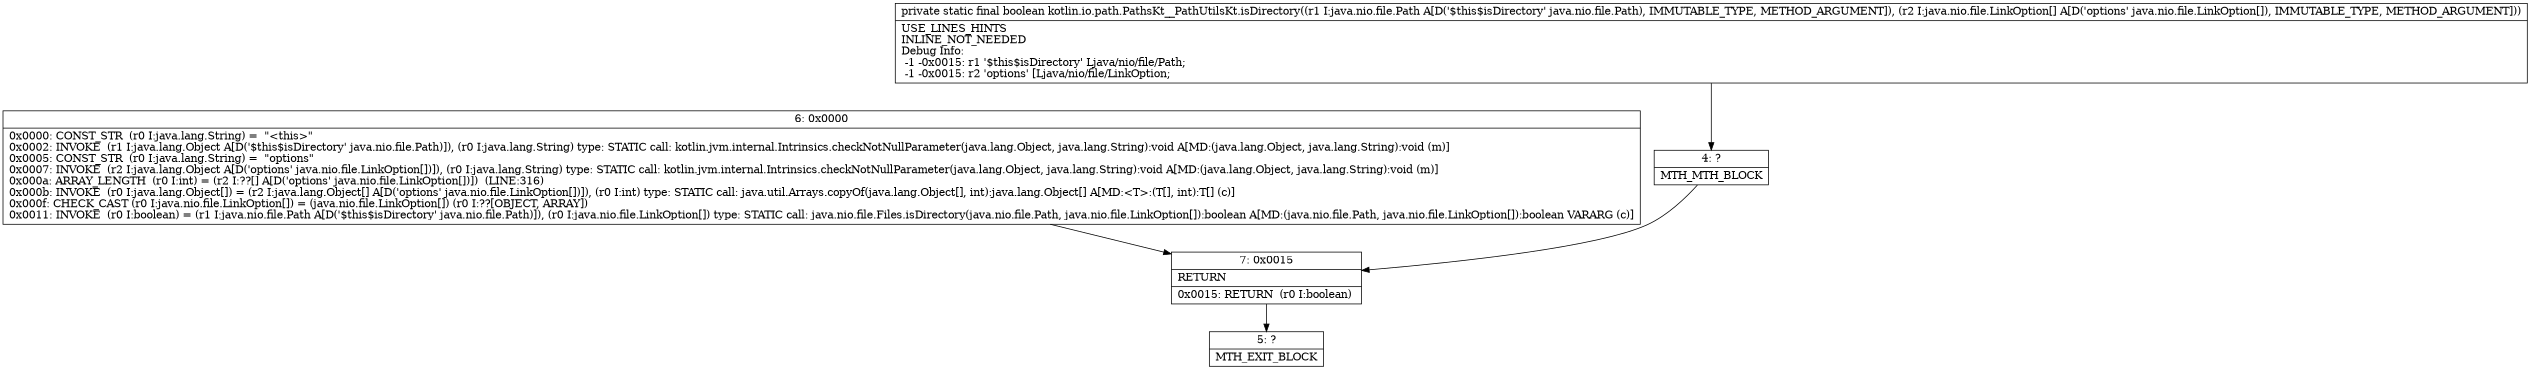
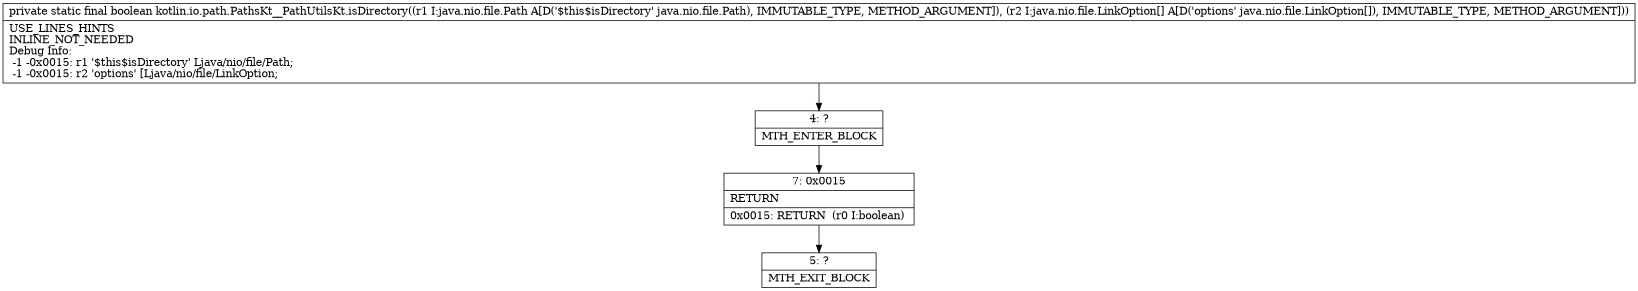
  digraph {
    node [shape=record]
-   n1 [label="{4\:\ ?|MTH_MTH_BLOCK\l}"]
+   n1 [label="{4\:\ ?|MTH_ENTER_BLOCK\l}"]
    n2 [label="{7\:\ 0x0015|RETURN\l|0x0015: RETURN  (r0 I:boolean) \l}"]
-   n3 [label="{6\:\ 0x0000|0x0000: CONST_STR  (r0 I:java.lang.String) =  \"\<this\>\" \l0x0002: INVOKE  (r1 I:java.lang.Object A[D('$this$isDirectory' java.nio.file.Path)]), (r0 I:java.lang.String) type: STATIC call: kotlin.jvm.internal.Intrinsics.checkNotNullParameter(java.lang.Object, java.lang.String):void A[MD:(java.lang.Object, java.lang.String):void (m)]\l0x0005: CONST_STR  (r0 I:java.lang.String) =  \"options\" \l0x0007: INVOKE  (r2 I:java.lang.Object A[D('options' java.nio.file.LinkOption[])]), (r0 I:java.lang.String) type: STATIC call: kotlin.jvm.internal.Intrinsics.checkNotNullParameter(java.lang.Object, java.lang.String):void A[MD:(java.lang.Object, java.lang.String):void (m)]\l0x000a: ARRAY_LENGTH  (r0 I:int) = (r2 I:??[] A[D('options' java.nio.file.LinkOption[])])  (LINE:316)\l0x000b: INVOKE  (r0 I:java.lang.Object[]) = (r2 I:java.lang.Object[] A[D('options' java.nio.file.LinkOption[])]), (r0 I:int) type: STATIC call: java.util.Arrays.copyOf(java.lang.Object[], int):java.lang.Object[] A[MD:\<T\>:(T[], int):T[] (c)]\l0x000f: CHECK_CAST (r0 I:java.nio.file.LinkOption[]) = (java.nio.file.LinkOption[]) (r0 I:??[OBJECT, ARRAY]) \l0x0011: INVOKE  (r0 I:boolean) = (r1 I:java.nio.file.Path A[D('$this$isDirectory' java.nio.file.Path)]), (r0 I:java.nio.file.LinkOption[]) type: STATIC call: java.nio.file.Files.isDirectory(java.nio.file.Path, java.nio.file.LinkOption[]):boolean A[MD:(java.nio.file.Path, java.nio.file.LinkOption[]):boolean VARARG (c)]\l}"]
    n4 [label="{5\:\ ?|MTH_EXIT_BLOCK\l}"]
    n5 [label="{private static final boolean kotlin.io.path.PathsKt__PathUtilsKt.isDirectory((r1 I:java.nio.file.Path A[D('$this$isDirectory' java.nio.file.Path), IMMUTABLE_TYPE, METHOD_ARGUMENT]), (r2 I:java.nio.file.LinkOption[] A[D('options' java.nio.file.LinkOption[]), IMMUTABLE_TYPE, METHOD_ARGUMENT]))  | USE_LINES_HINTS\lINLINE_NOT_NEEDED\lDebug Info:\l  \-1 \-0x0015: r1 '$this$isDirectory' Ljava\/nio\/file\/Path;\l  \-1 \-0x0015: r2 'options' [Ljava\/nio\/file\/LinkOption;\l}"]
    n1 -> n2
    n2 -> n4
-   n3 -> n2
    n5 -> n1
  }
